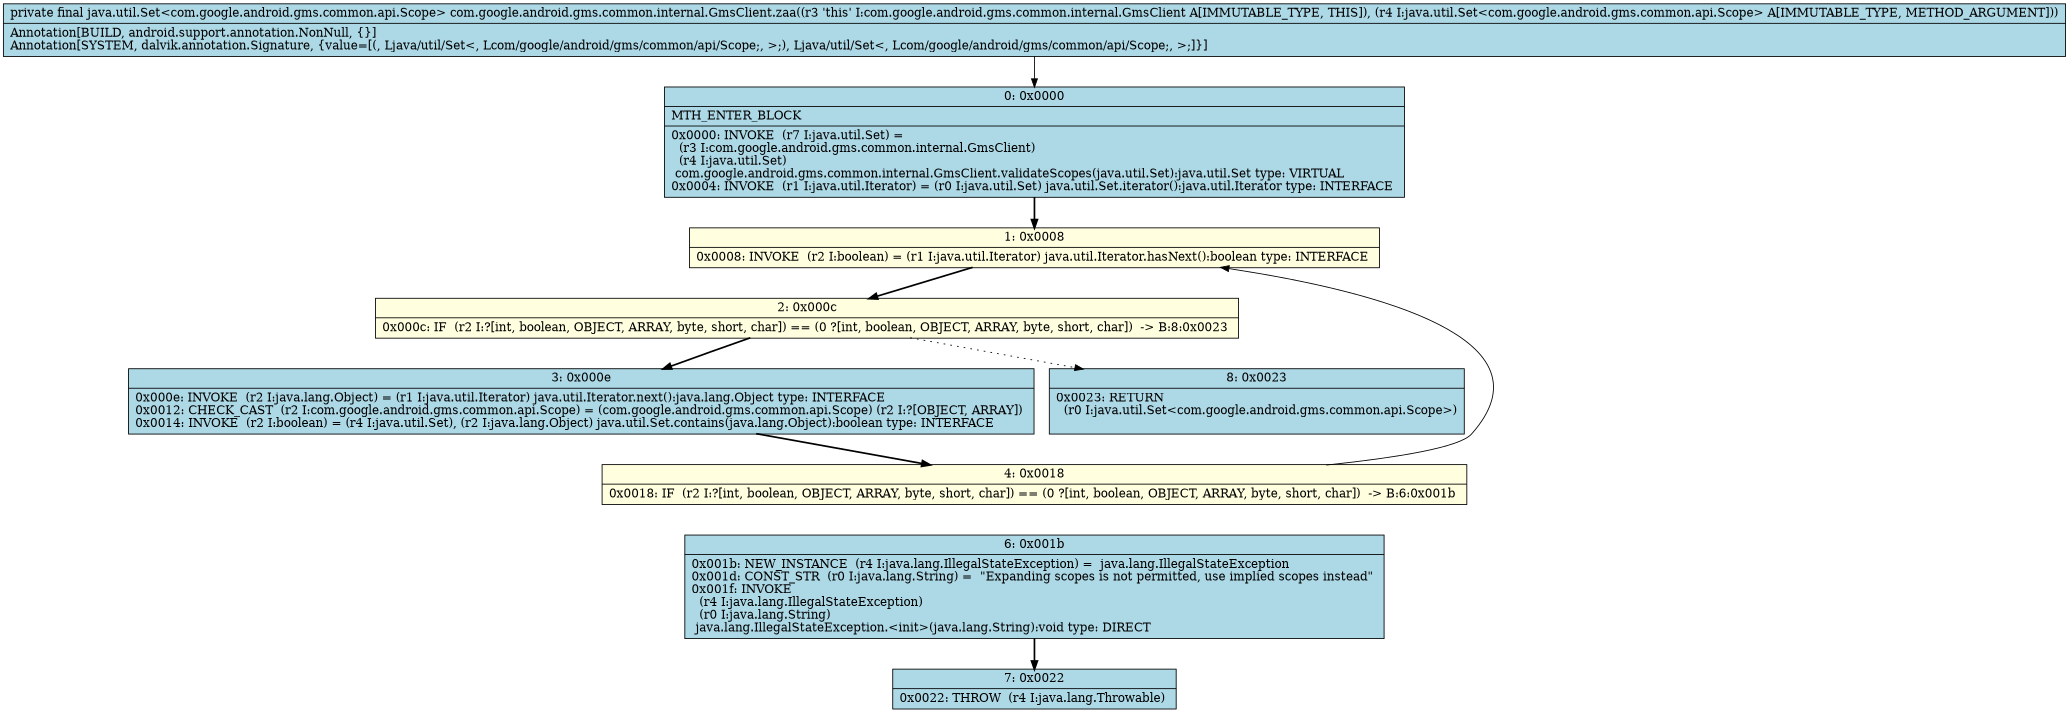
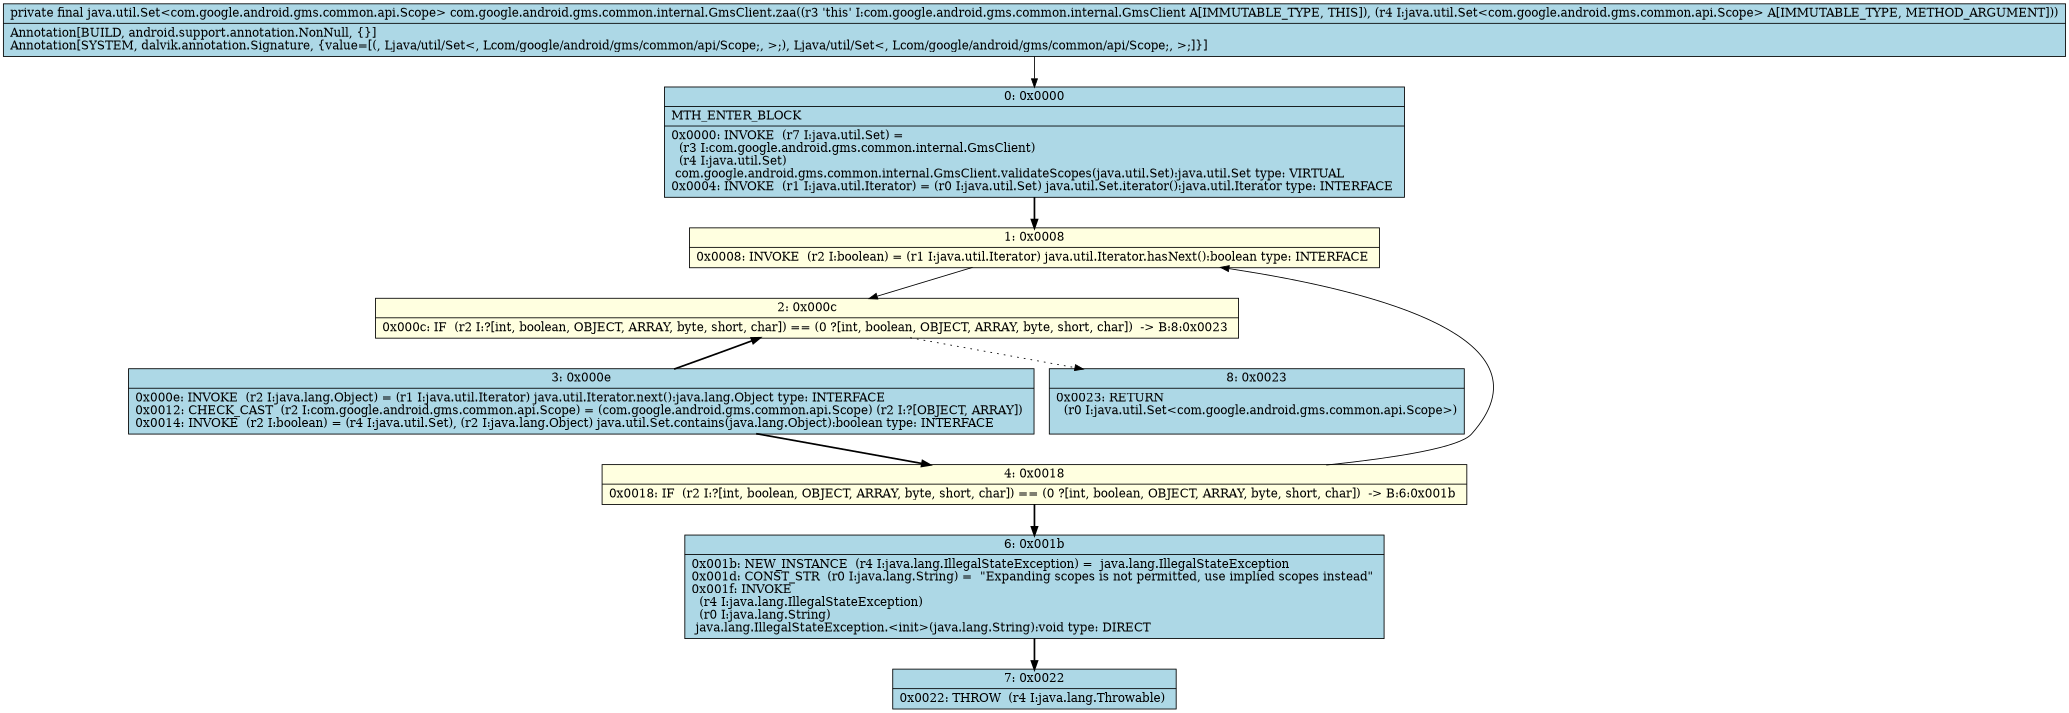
  digraph {
    node [fillcolor=lightblue shape=record style=filled]
    edge [style=bold]
    n1 [label="{0\:\ 0x0000|MTH_ENTER_BLOCK\l|0x0000: INVOKE  (r7 I:java.util.Set) = \l  (r3 I:com.google.android.gms.common.internal.GmsClient)\l  (r4 I:java.util.Set)\l com.google.android.gms.common.internal.GmsClient.validateScopes(java.util.Set):java.util.Set type: VIRTUAL \l0x0004: INVOKE  (r1 I:java.util.Iterator) = (r0 I:java.util.Set) java.util.Set.iterator():java.util.Iterator type: INTERFACE \l}"]
    n2 [fillcolor=lightyellow label="{1\:\ 0x0008|0x0008: INVOKE  (r2 I:boolean) = (r1 I:java.util.Iterator) java.util.Iterator.hasNext():boolean type: INTERFACE \l}"]
    n3 [fillcolor=lightyellow label="{2\:\ 0x000c|0x000c: IF  (r2 I:?[int, boolean, OBJECT, ARRAY, byte, short, char]) == (0 ?[int, boolean, OBJECT, ARRAY, byte, short, char])  \-\> B:8:0x0023 \l}"]
    n4 [label="{3\:\ 0x000e|0x000e: INVOKE  (r2 I:java.lang.Object) = (r1 I:java.util.Iterator) java.util.Iterator.next():java.lang.Object type: INTERFACE \l0x0012: CHECK_CAST  (r2 I:com.google.android.gms.common.api.Scope) = (com.google.android.gms.common.api.Scope) (r2 I:?[OBJECT, ARRAY]) \l0x0014: INVOKE  (r2 I:boolean) = (r4 I:java.util.Set), (r2 I:java.lang.Object) java.util.Set.contains(java.lang.Object):boolean type: INTERFACE \l}"]
    n5 [label="{8\:\ 0x0023|0x0023: RETURN  \l  (r0 I:java.util.Set\<com.google.android.gms.common.api.Scope\>)\l \l}"]
    n6 [fillcolor=lightyellow label="{4\:\ 0x0018|0x0018: IF  (r2 I:?[int, boolean, OBJECT, ARRAY, byte, short, char]) == (0 ?[int, boolean, OBJECT, ARRAY, byte, short, char])  \-\> B:6:0x001b \l}"]
    n7 [label="{6\:\ 0x001b|0x001b: NEW_INSTANCE  (r4 I:java.lang.IllegalStateException) =  java.lang.IllegalStateException \l0x001d: CONST_STR  (r0 I:java.lang.String) =  \"Expanding scopes is not permitted, use implied scopes instead\" \l0x001f: INVOKE  \l  (r4 I:java.lang.IllegalStateException)\l  (r0 I:java.lang.String)\l java.lang.IllegalStateException.\<init\>(java.lang.String):void type: DIRECT \l}"]
    n8 [label="{7\:\ 0x0022|0x0022: THROW  (r4 I:java.lang.Throwable) \l}"]
    n9 [label="{private final java.util.Set\<com.google.android.gms.common.api.Scope\> com.google.android.gms.common.internal.GmsClient.zaa((r3 'this' I:com.google.android.gms.common.internal.GmsClient A[IMMUTABLE_TYPE, THIS]), (r4 I:java.util.Set\<com.google.android.gms.common.api.Scope\> A[IMMUTABLE_TYPE, METHOD_ARGUMENT]))  | Annotation[BUILD, android.support.annotation.NonNull, \{\}]\lAnnotation[SYSTEM, dalvik.annotation.Signature, \{value=[(, Ljava\/util\/Set\<, Lcom\/google\/android\/gms\/common\/api\/Scope;, \>;), Ljava\/util\/Set\<, Lcom\/google\/android\/gms\/common\/api\/Scope;, \>;]\}]\l}"]
    n1 -> n2
-   n2 -> n3
-   n3 -> n4
+   n2 -> n3 [style=solid]
+   n4 -> n3
    n3 -> n5 [style=dotted]
    n4 -> n6
    n6 -> n2 [style=solid]
+   n6 -> n7
    n7 -> n8
    n9 -> n1 [style=solid]
  }
